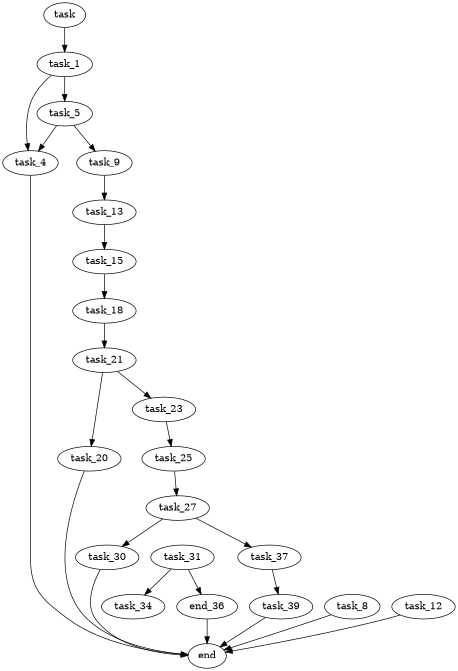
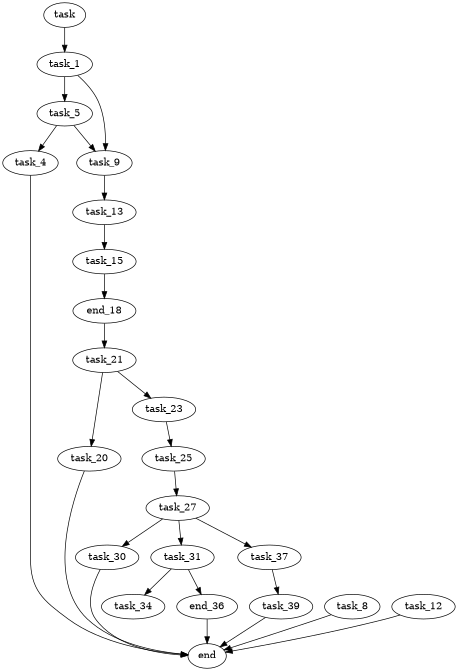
  digraph {
    n1 [label=task]
    task_1
    task_4
    task_5
    end
    task_9
    task_8
    task_13
    task_12
    task_15
-   task_18
+   task_18 [label=end_18]
    task_21
    task_20
    task_23
    task_25
    task_27
    task_30
    task_31
    task_37
    task_34
    n21 [label=end_36]
    task_39
    n1 -> task_1
-   task_1 -> task_4
+   task_1 -> task_9
    task_1 -> task_5
    task_4 -> end
    task_5 -> task_4
    task_5 -> task_9
    task_9 -> task_13
    task_8 -> end
    task_13 -> task_15
    task_12 -> end
    task_15 -> task_18
    task_18 -> task_21
    task_21 -> task_20
    task_21 -> task_23
    task_20 -> end
    task_23 -> task_25
    task_25 -> task_27
    task_27 -> task_30
+   task_27 -> task_31
    task_27 -> task_37
    task_30 -> end
    task_31 -> task_34
    task_31 -> n21
    task_37 -> task_39
    n21 -> end
    task_39 -> end
  }
